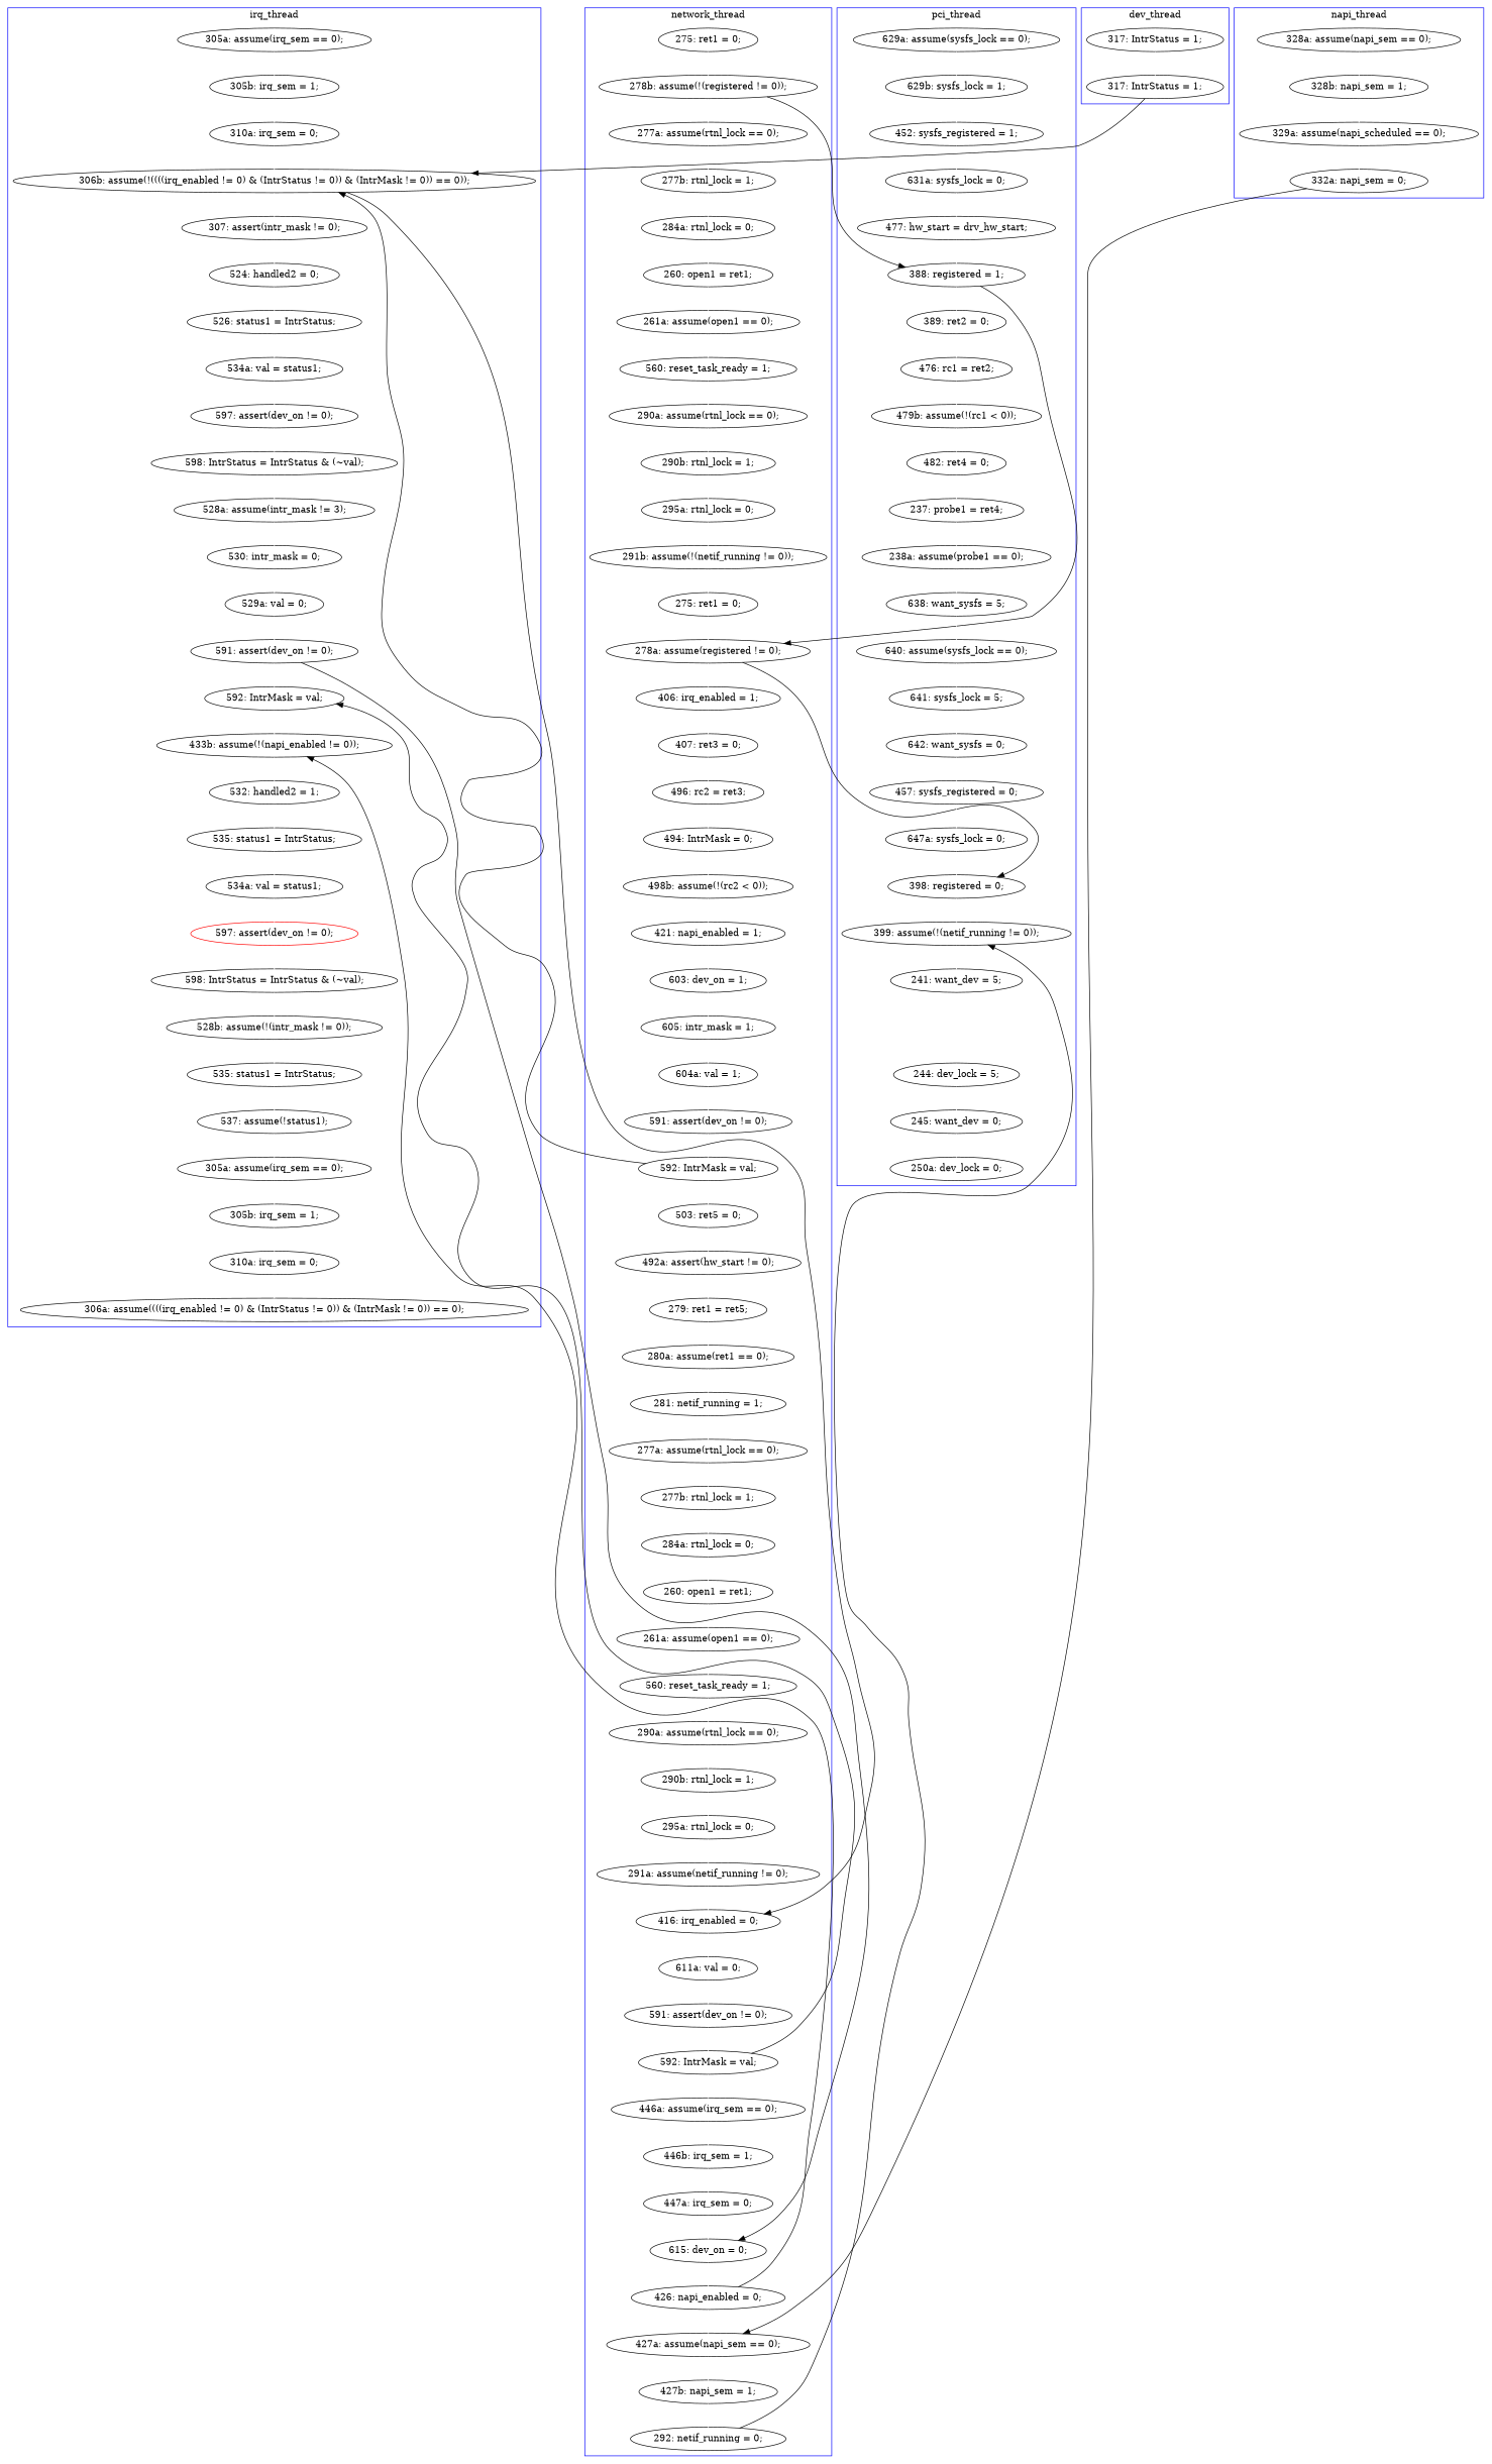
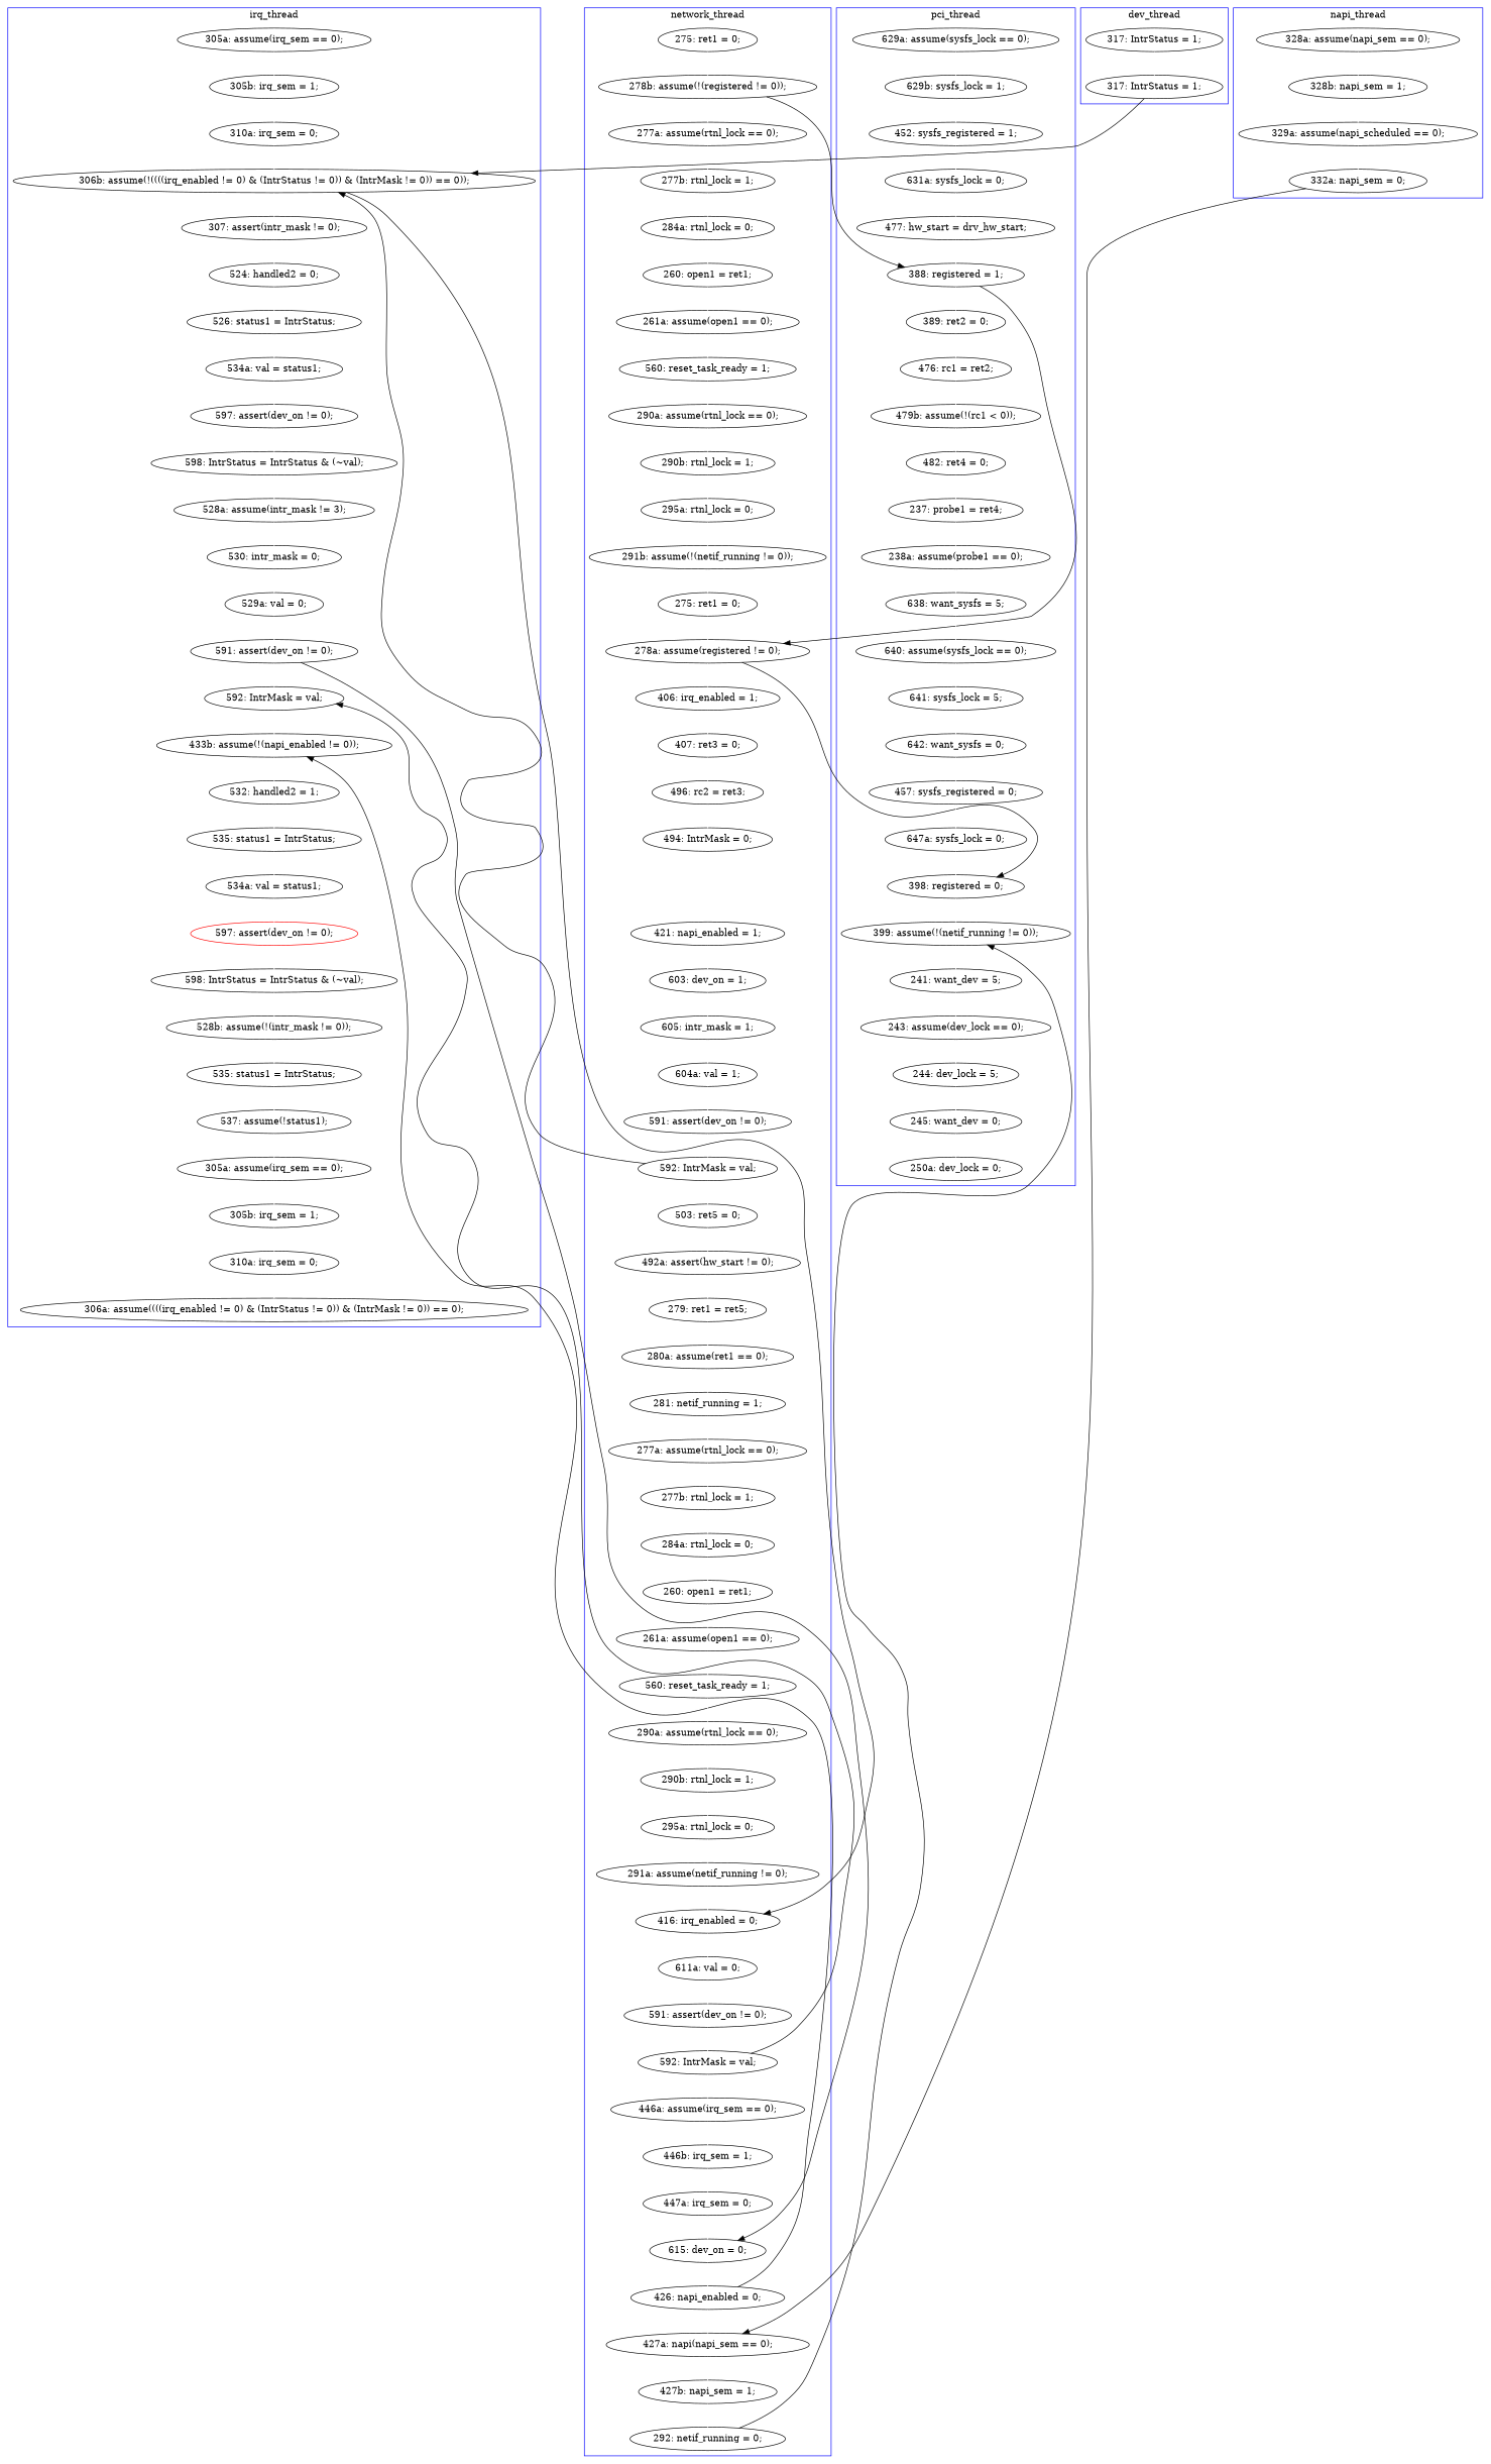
  digraph {
    edge [color=white style=solid]
    n1 [label="332a: napi_sem = 0;"]
    n2 [label="329a: assume(napi_scheduled == 0);"]
    n3 [label="328a: assume(napi_sem == 0);"]
    n4 [label="328b: napi_sem = 1;"]
    n5 [label="278a: assume(registered != 0);"]
    n6 [label="446a: assume(irq_sem == 0);"]
    n7 [label="446b: irq_sem = 1;"]
    n8 [label="496: rc2 = ret3;"]
    n9 [label="494: IntrMask = 0;"]
    n10 [label="295a: rtnl_lock = 0;"]
    n11 [label="291b: assume(!(netif_running != 0));"]
    n12 [label="406: irq_enabled = 1;"]
    n13 [label="260: open1 = ret1;"]
    n14 [label="261a: assume(open1 == 0);"]
    n15 [label="615: dev_on = 0;"]
    n16 [label="591: assert(dev_on != 0);"]
    n17 [label="592: IntrMask = val;"]
    n18 [label="407: ret3 = 0;"]
    n19 [label="295a: rtnl_lock = 0;"]
    n20 [label="291a: assume(netif_running != 0);"]
    n21 [label="447a: irq_sem = 0;"]
-   n22 [label="427a: assume(napi_sem == 0);"]
+   n22 [label="427a: napi(napi_sem == 0);"]
    n23 [label="426: napi_enabled = 0;"]
    n24 [label="503: ret5 = 0;"]
    n25 [label="492a: assert(hw_start != 0);"]
    n26 [label="277b: rtnl_lock = 1;"]
    n27 [label="284a: rtnl_lock = 0;"]
    n28 [label="604a: val = 1;"]
    n29 [label="591: assert(dev_on != 0);"]
    n30 [label="279: ret1 = ret5;"]
    n31 [label="280a: assume(ret1 == 0);"]
    n32 [label="281: netif_running = 1;"]
    n33 [label="277a: assume(rtnl_lock == 0);"]
    n34 [label="277a: assume(rtnl_lock == 0);"]
    n35 [label="277b: rtnl_lock = 1;"]
    n36 [label="275: ret1 = 0;"]
    n37 [label="560: reset_task_ready = 1;"]
    n38 [label="290a: assume(rtnl_lock == 0);"]
    n39 [label="261a: assume(open1 == 0);"]
    n40 [label="278b: assume(!(registered != 0));"]
    n41 [label="592: IntrMask = val;"]
    n42 [label="427b: napi_sem = 1;"]
    n43 [label="292: netif_running = 0;"]
    n44 [label="275: ret1 = 0;"]
    n45 [label="605: intr_mask = 1;"]
    n46 [label="603: dev_on = 1;"]
    n47 [label="284a: rtnl_lock = 0;"]
    n48 [label="260: open1 = ret1;"]
    n49 [label="416: irq_enabled = 0;"]
    n50 [label="560: reset_task_ready = 1;"]
-   n51 [label="498b: assume(!(rc2 < 0));"]
    n52 [label="611a: val = 0;"]
    n53 [label="290a: assume(rtnl_lock == 0);"]
    n54 [label="290b: rtnl_lock = 1;"]
    n55 [label="421: napi_enabled = 1;"]
    n56 [label="290b: rtnl_lock = 1;"]
    n57 [label="388: registered = 1;"]
    n58 [label="479b: assume(!(rc1 < 0));"]
    n59 [label="482: ret4 = 0;"]
    n60 [label="629b: sysfs_lock = 1;"]
    n61 [label="452: sysfs_registered = 1;"]
    n62 [label="398: registered = 0;"]
    n63 [label="399: assume(!(netif_running != 0));"]
    n64 [label="631a: sysfs_lock = 0;"]
    n65 [label="477: hw_start = drv_hw_start;"]
    n66 [label="241: want_dev = 5;"]
+   n67 [label="243: assume(dev_lock == 0);"]
    n68 [label="237: probe1 = ret4;"]
    n69 [label="244: dev_lock = 5;"]
    n70 [label="245: want_dev = 0;"]
    n71 [label="238a: assume(probe1 == 0);"]
    n72 [label="250a: dev_lock = 0;"]
    n73 [label="629a: assume(sysfs_lock == 0);"]
    n74 [label="647a: sysfs_lock = 0;"]
    n75 [label="389: ret2 = 0;"]
    n76 [label="476: rc1 = ret2;"]
    n77 [label="457: sysfs_registered = 0;"]
    n78 [label="642: want_sysfs = 0;"]
    n79 [label="640: assume(sysfs_lock == 0);"]
    n80 [label="641: sysfs_lock = 5;"]
    n81 [label="638: want_sysfs = 5;"]
    n82 [label="532: handled2 = 1;"]
    n83 [label="535: status1 = IntrStatus;"]
    n84 [label="591: assert(dev_on != 0);"]
    n85 [label="598: IntrStatus = IntrStatus & (~val);"]
    n86 [label="528b: assume(!(intr_mask != 0));"]
    n87 [label="592: IntrMask = val;"]
    n88 [label="433b: assume(!(napi_enabled != 0));"]
    n89 [label="534a: val = status1;"]
    n90 [color=red label="597: assert(dev_on != 0);"]
    n91 [label="305a: assume(irq_sem == 0);"]
    n92 [label="305b: irq_sem = 1;"]
    n93 [label="537: assume(!status1);"]
    n94 [label="305a: assume(irq_sem == 0);"]
    n95 [label="305b: irq_sem = 1;"]
    n96 [label="310a: irq_sem = 0;"]
    n97 [label="307: assert(intr_mask != 0);"]
    n98 [label="524: handled2 = 0;"]
    n99 [label="528a: assume(intr_mask != 3);"]
    n100 [label="530: intr_mask = 0;"]
    n101 [label="310a: irq_sem = 0;"]
    n102 [label="306b: assume(!((((irq_enabled != 0) & (IntrStatus != 0)) & (IntrMask != 0)) == 0));"]
    n103 [label="529a: val = 0;"]
    n104 [label="526: status1 = IntrStatus;"]
    n105 [label="535: status1 = IntrStatus;"]
    n106 [label="597: assert(dev_on != 0);"]
    n107 [label="598: IntrStatus = IntrStatus & (~val);"]
    n108 [label="306a: assume((((irq_enabled != 0) & (IntrStatus != 0)) & (IntrMask != 0)) == 0);"]
    n109 [label="534a: val = status1;"]
    n110 [label="317: IntrStatus = 1;"]
    n111 [label="317: IntrStatus = 1;"]
    subgraph cluster_1 {
      color=blue
      label=napi_thread
      n1
      n2
      n3
      n4
    }
    subgraph cluster_2 {
      color=blue
      label=network_thread
      n5
      n6
      n7
      n8
      n9
      n10
      n11
      n12
      n13
      n14
      n15
      n16
      n17
      n18
      n19
      n20
      n21
      n22
      n23
      n24
      n25
      n26
      n27
      n28
      n29
      n30
      n31
      n32
      n33
      n34
      n35
      n36
      n37
      n38
      n39
      n40
      n41
      n42
      n43
      n44
      n45
      n46
      n47
      n48
      n49
      n50
-     n51
      n52
      n53
      n54
      n55
      n56
    }
    subgraph cluster_3 {
      color=blue
      label=pci_thread
      n57
      n58
      n59
      n60
      n61
      n62
      n63
      n64
      n65
      n66
+     n67
      n68
      n69
      n70
      n71
      n72
      n73
      n74
      n75
      n76
      n77
      n78
      n79
      n80
      n81
    }
    subgraph cluster_4 {
      color=blue
      label=irq_thread
      n82
      n83
      n84
      n85
      n86
      n87
      n88
      n89
      n90
      n91
      n92
      n93
      n94
      n95
      n96
      n97
      n98
      n99
      n100
      n101
      n102
      n103
      n104
      n105
      n106
      n107
      n108
      n109
    }
    subgraph cluster_5 {
      color=blue
      label=dev_thread
      n110
      n111
    }
    n1 -> n22 [color=black constraint=false]
    n2 -> n1
    n3 -> n4
    n4 -> n2
    n5 -> n12
    n5 -> n62 [color=black constraint=false]
    n6 -> n7
    n7 -> n21
    n8 -> n9
-   n9 -> n51
    n10 -> n11
    n11 -> n36
    n12 -> n18
    n13 -> n14
    n14 -> n50
    n15 -> n23
    n16 -> n17
    n17 -> n6
    n17 -> n87 [color=black constraint=false]
    n18 -> n8
    n19 -> n20
    n20 -> n49
    n21 -> n15
    n22 -> n42
    n23 -> n22
    n23 -> n88 [color=black constraint=false]
    n24 -> n25
    n25 -> n30
    n26 -> n27
    n27 -> n13
    n28 -> n29
    n29 -> n41
    n30 -> n31
    n31 -> n32
    n32 -> n33
    n33 -> n26
    n34 -> n35
    n35 -> n47
    n36 -> n5
    n37 -> n38
    n38 -> n56
    n39 -> n37
    n40 -> n34
    n40 -> n57 [color=black constraint=false]
    n41 -> n24
    n41 -> n102 [color=black constraint=false]
    n42 -> n43
    n43 -> n63 [color=black constraint=false]
    n44 -> n40
    n45 -> n28
    n46 -> n45
    n47 -> n48
    n48 -> n39
    n49 -> n52
    n50 -> n53
-   n51 -> n55
    n52 -> n16
    n53 -> n54
    n54 -> n19
    n55 -> n46
    n56 -> n10
    n57 -> n5 [color=black constraint=false]
    n57 -> n75
    n58 -> n59
    n59 -> n68
    n60 -> n61
    n61 -> n64
    n62 -> n63
    n63 -> n66
    n64 -> n65
    n65 -> n57
+   n66 -> n67
+   n67 -> n69
    n68 -> n71
    n69 -> n70
    n70 -> n72
    n71 -> n81
    n73 -> n60
    n74 -> n62
    n75 -> n76
    n76 -> n58
    n77 -> n74
    n78 -> n77
    n79 -> n80
    n80 -> n78
    n81 -> n79
    n82 -> n83
    n83 -> n89
    n84 -> n15 [color=black constraint=false]
    n84 -> n87
    n85 -> n86
    n86 -> n105
    n87 -> n88
    n88 -> n82
    n89 -> n90
    n90 -> n85
    n91 -> n92
    n92 -> n101
    n93 -> n94
    n94 -> n95
    n95 -> n96
    n96 -> n108
    n97 -> n98
    n98 -> n104
    n99 -> n100
    n100 -> n103
    n101 -> n102
    n102 -> n49 [color=black constraint=false]
    n102 -> n97
    n103 -> n84
    n104 -> n109
    n105 -> n93
    n106 -> n107
    n107 -> n99
    n109 -> n106
    n110 -> n111
    n111 -> n102 [color=black constraint=false]
  }
